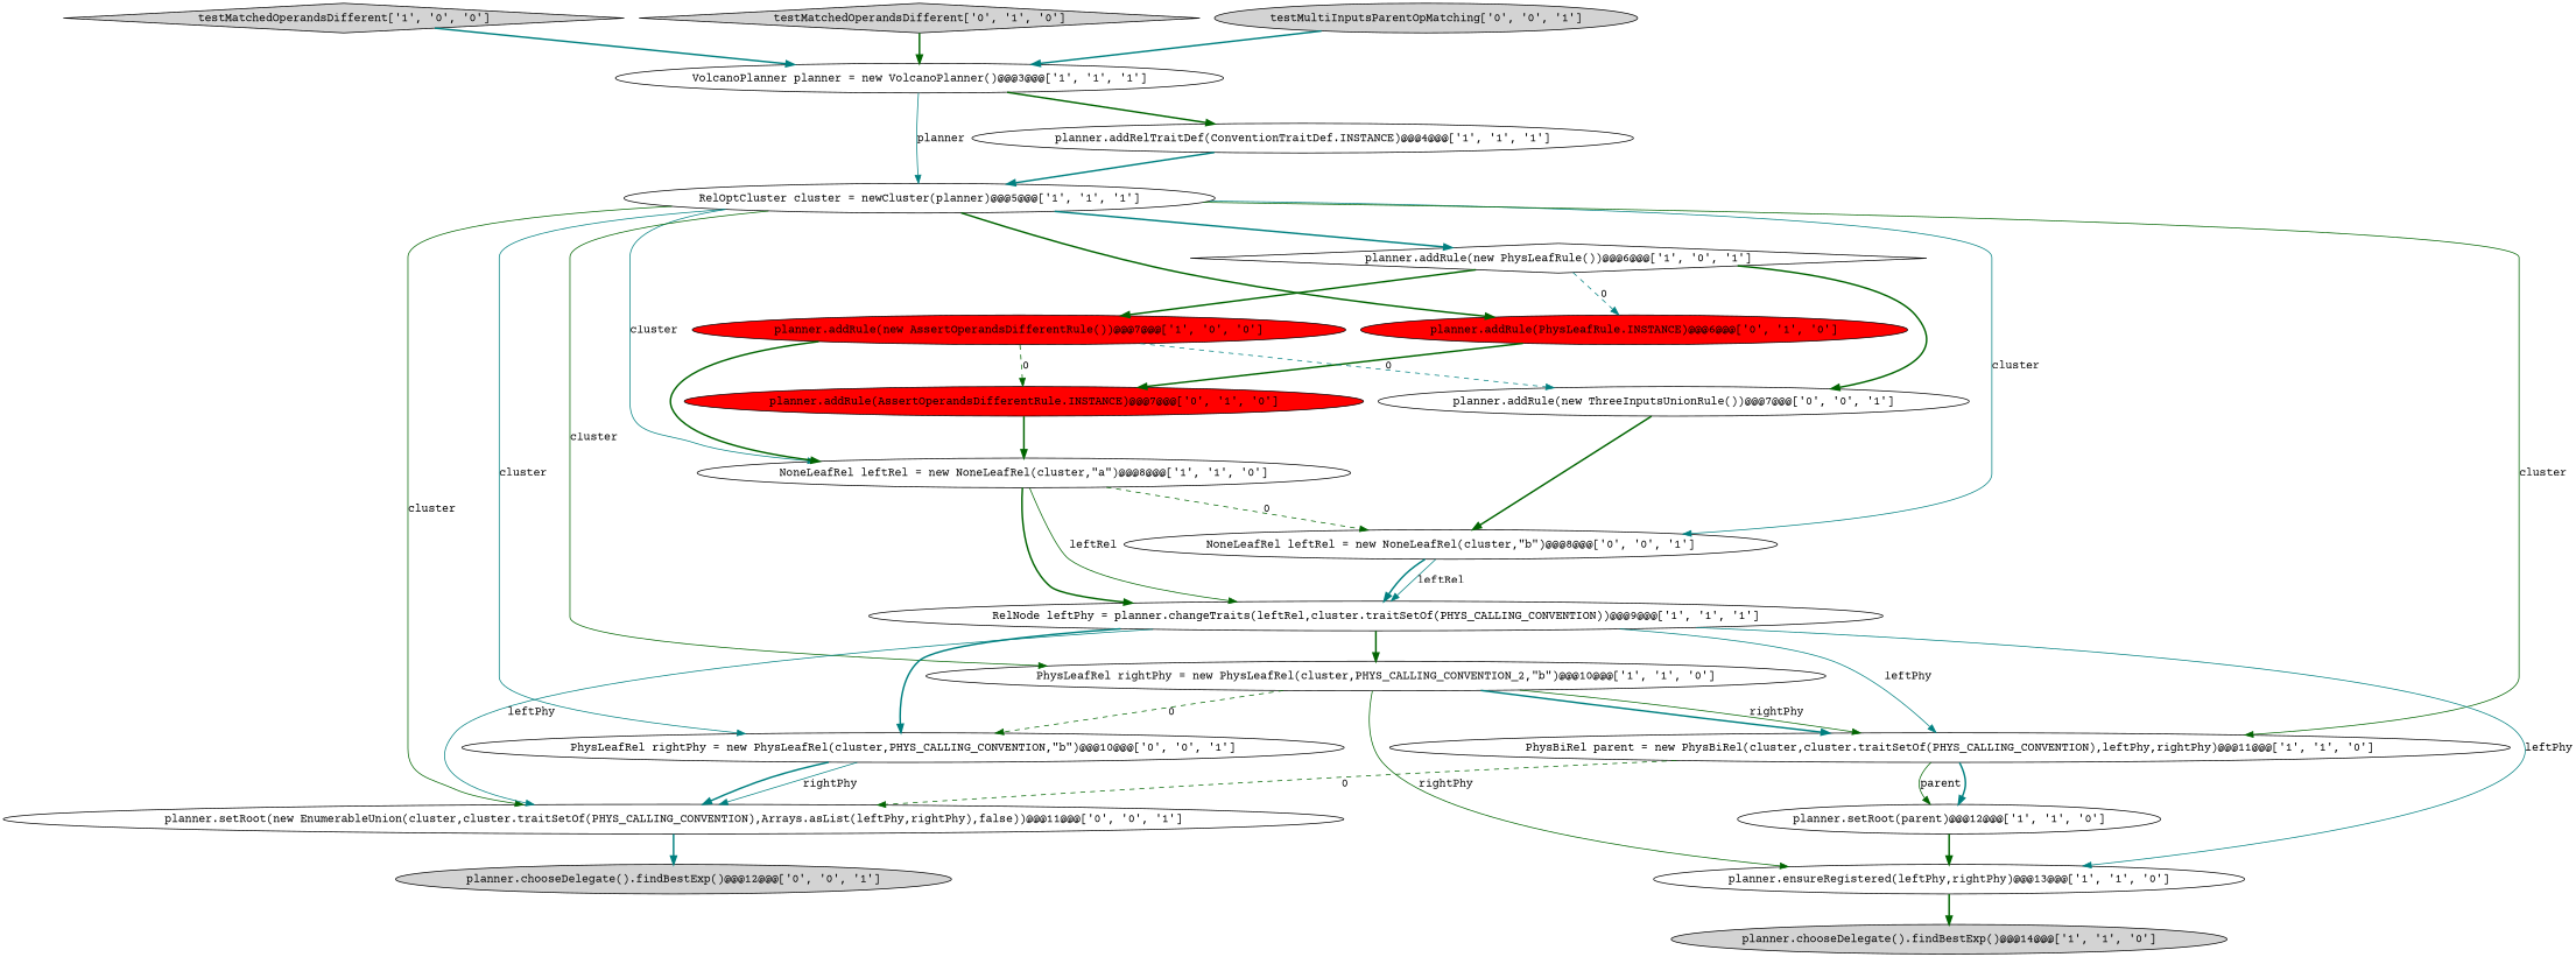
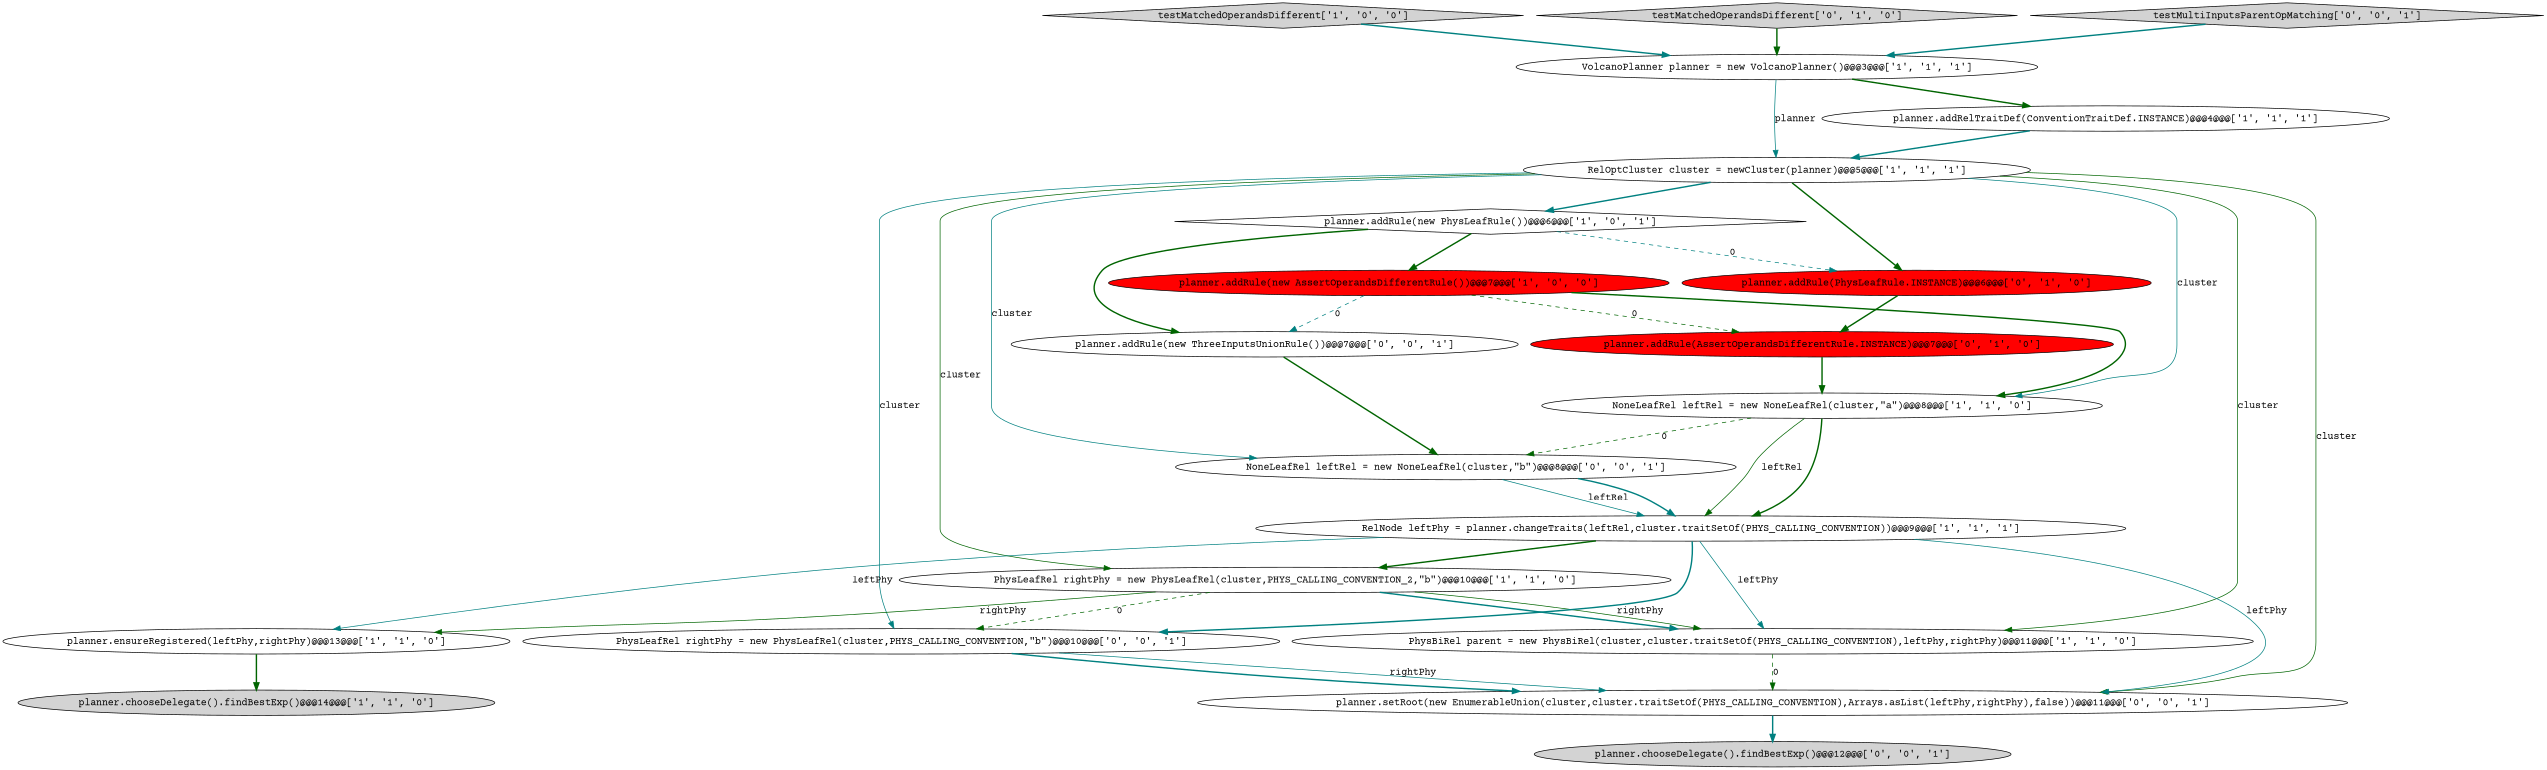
  digraph {
    fontname="Courier Prime"
    node [fillcolor=white fontname="Courier Prime" shape=ellipse style=filled]
    edge [color=darkgreen fontname="Courier Prime" style=bold]
    n1 [fillcolor=lightgray label="testMatchedOperandsDifferent['1', '0', '0']" shape=diamond]
    n2 [label="VolcanoPlanner planner = new VolcanoPlanner()@@@3@@@['1', '1', '1']"]
    n3 [label="RelOptCluster cluster = newCluster(planner)@@@5@@@['1', '1', '1']"]
    n4 [label="planner.addRelTraitDef(ConventionTraitDef.INSTANCE)@@@4@@@['1', '1', '1']"]
    n5 [fillcolor=lightgray label="testMatchedOperandsDifferent['0', '1', '0']" shape=diamond]
    n6 [label="NoneLeafRel leftRel = new NoneLeafRel(cluster,\"a\")@@@8@@@['1', '1', '0']"]
    n7 [label="PhysLeafRel rightPhy = new PhysLeafRel(cluster,PHYS_CALLING_CONVENTION,\"b\")@@@10@@@['0', '0', '1']"]
    n8 [label="planner.setRoot(new EnumerableUnion(cluster,cluster.traitSetOf(PHYS_CALLING_CONVENTION),Arrays.asList(leftPhy,rightPhy),false))@@@11@@@['0', '0', '1']"]
    n9 [label="NoneLeafRel leftRel = new NoneLeafRel(cluster,\"b\")@@@8@@@['0', '0', '1']"]
    n10 [fillcolor=red label="planner.addRule(PhysLeafRule.INSTANCE)@@@6@@@['0', '1', '0']"]
    n11 [label="planner.addRule(new PhysLeafRule())@@@6@@@['1', '0', '1']" shape=diamond]
    n12 [label="PhysLeafRel rightPhy = new PhysLeafRel(cluster,PHYS_CALLING_CONVENTION_2,\"b\")@@@10@@@['1', '1', '0']"]
    n13 [label="PhysBiRel parent = new PhysBiRel(cluster,cluster.traitSetOf(PHYS_CALLING_CONVENTION),leftPhy,rightPhy)@@@11@@@['1', '1', '0']"]
    n14 [fillcolor=red label="planner.addRule(AssertOperandsDifferentRule.INSTANCE)@@@7@@@['0', '1', '0']"]
    n15 [label="RelNode leftPhy = planner.changeTraits(leftRel,cluster.traitSetOf(PHYS_CALLING_CONVENTION))@@@9@@@['1', '1', '1']"]
    n16 [fillcolor=lightgray label="planner.chooseDelegate().findBestExp()@@@12@@@['0', '0', '1']"]
-   n17 [fillcolor=lightgray label="testMultiInputsParentOpMatching['0', '0', '1']"]
+   n17 [fillcolor=lightgray label="testMultiInputsParentOpMatching['0', '0', '1']" shape=diamond]
    n18 [label="planner.ensureRegistered(leftPhy,rightPhy)@@@13@@@['1', '1', '0']"]
    n19 [fillcolor=red label="planner.addRule(new AssertOperandsDifferentRule())@@@7@@@['1', '0', '0']"]
    n20 [label="planner.addRule(new ThreeInputsUnionRule())@@@7@@@['0', '0', '1']"]
-   n21 [label="planner.setRoot(parent)@@@12@@@['1', '1', '0']"]
    n22 [fillcolor=lightgray label="planner.chooseDelegate().findBestExp()@@@14@@@['1', '1', '0']"]
    n1 -> n2 [color=teal]
    n2 -> n3 [color=teal label=planner style=solid]
    n2 -> n4
    n3 -> n6 [color=teal label=cluster style=solid]
    n3 -> n7 [color=teal label=cluster style=solid]
    n3 -> n8 [label=cluster style=solid]
    n3 -> n9 [color=teal label=cluster style=solid]
    n3 -> n10
    n3 -> n11 [color=teal]
    n3 -> n12 [label=cluster style=solid]
    n3 -> n13 [label=cluster style=solid]
    n4 -> n3 [color=teal]
    n5 -> n2
    n6 -> n9 [label=0 style=dashed]
    n6 -> n15
    n6 -> n15 [label=leftRel style=solid]
    n7 -> n8 [color=teal label=rightPhy style=solid]
    n7 -> n8 [color=teal]
    n8 -> n16 [color=teal]
    n9 -> n15 [color=teal label=leftRel style=solid]
    n9 -> n15 [color=teal]
    n10 -> n14
    n11 -> n10 [color=teal label=0 style=dashed]
    n11 -> n19
    n11 -> n20
    n12 -> n7 [label=0 style=dashed]
    n12 -> n13 [color=teal]
    n12 -> n13 [label=rightPhy style=solid]
    n12 -> n18 [label=rightPhy style=solid]
    n13 -> n8 [label=0 style=dashed]
-   n13 -> n21 [color=teal]
-   n13 -> n21 [label=parent style=solid]
    n14 -> n6
    n15 -> n7 [color=teal]
    n15 -> n8 [color=teal label=leftPhy style=solid]
    n15 -> n12
    n15 -> n13 [color=teal label=leftPhy style=solid]
    n15 -> n18 [color=teal label=leftPhy style=solid]
    n17 -> n2 [color=teal]
    n18 -> n22
    n19 -> n6
    n19 -> n14 [label=0 style=dashed]
    n19 -> n20 [color=teal label=0 style=dashed]
    n20 -> n9
-   n21 -> n18
  }
